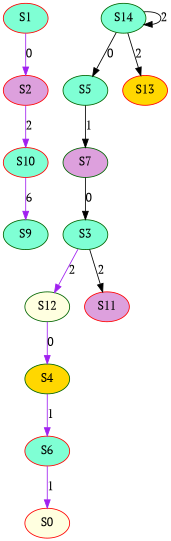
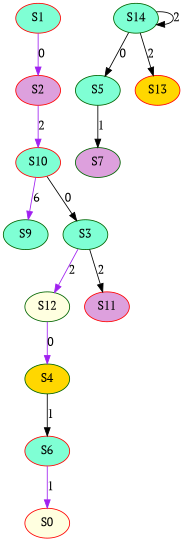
  strict digraph {
    fontname="PT Serif"
    node [color=red fillcolor=aquamarine fontname="PT Serif" style=filled]
    edge [color=black fontname="PT Serif"]
    S2 [fillcolor=plum]
    S1
    S10
    S9 [color=darkgreen]
    S7 [color=darkgreen fillcolor=plum]
    S3 [color=darkgreen]
    S12 [color=darkgreen fillcolor=lightyellow]
    S11 [fillcolor=plum]
    S4 [color=darkgreen fillcolor=gold]
    S6
    n11 [fillcolor=lightyellow label=S0]
    S14 [color=darkgreen]
    S5 [color=darkgreen]
    S13 [fillcolor=gold]
    S2 -> S10 [color=purple label=2]
    S1 -> S2 [color=purple label=0]
    S10 -> S9 [color=purple label=6]
-   S7 -> S3 [label=0]
+   S10 -> S3 [label=0]
    S3 -> S12 [color=purple label=2]
    S3 -> S11 [label=2]
    S12 -> S4 [color=purple label=0]
-   S4 -> S6 [color=purple label=1]
+   S4 -> S6 [label=1]
    S6 -> n11 [color=purple label=1]
    S14 -> S14 [label=2]
    S14 -> S5 [label=0]
    S14 -> S13 [label=2]
    S5 -> S7 [label=1]
  }
